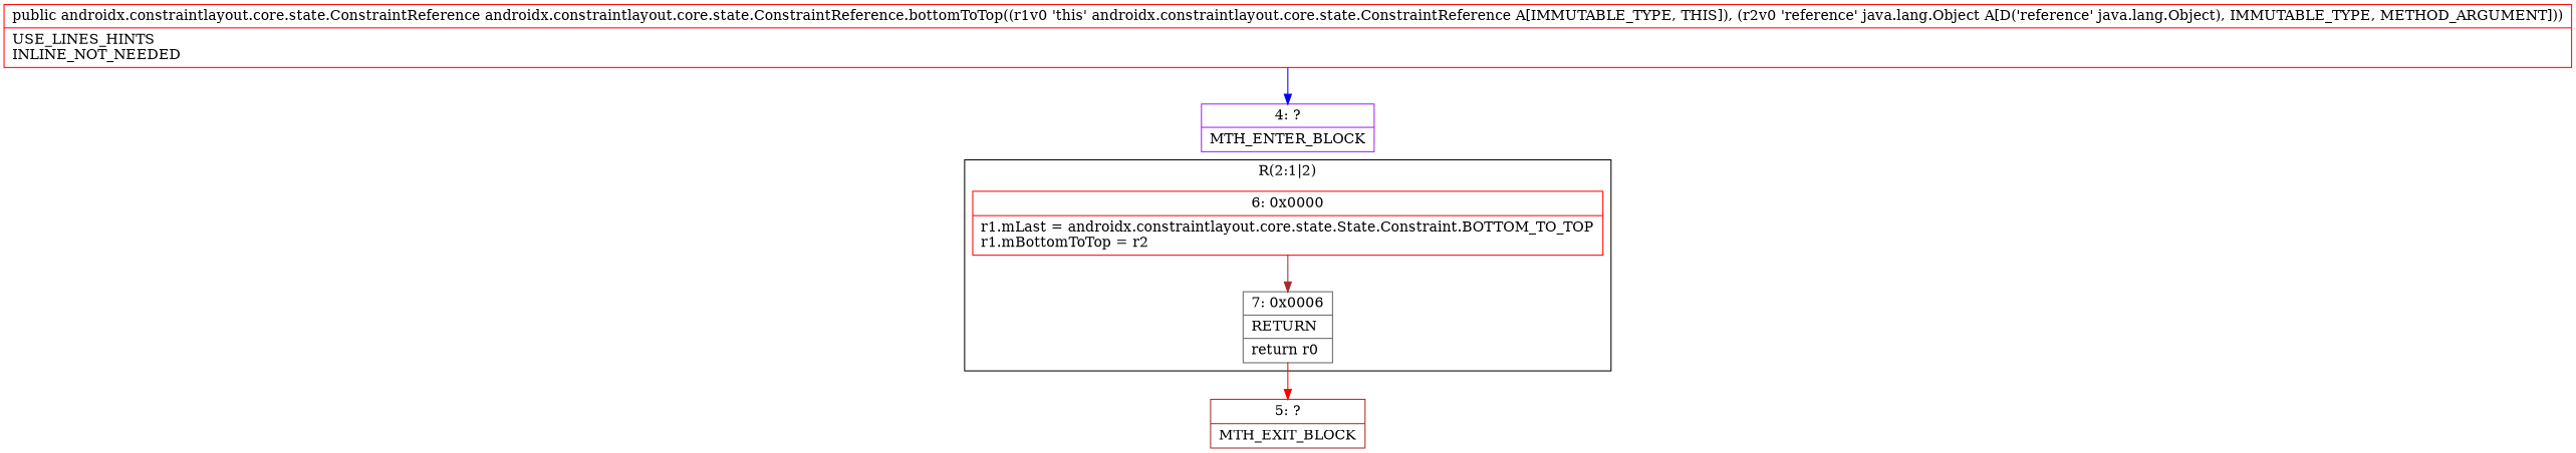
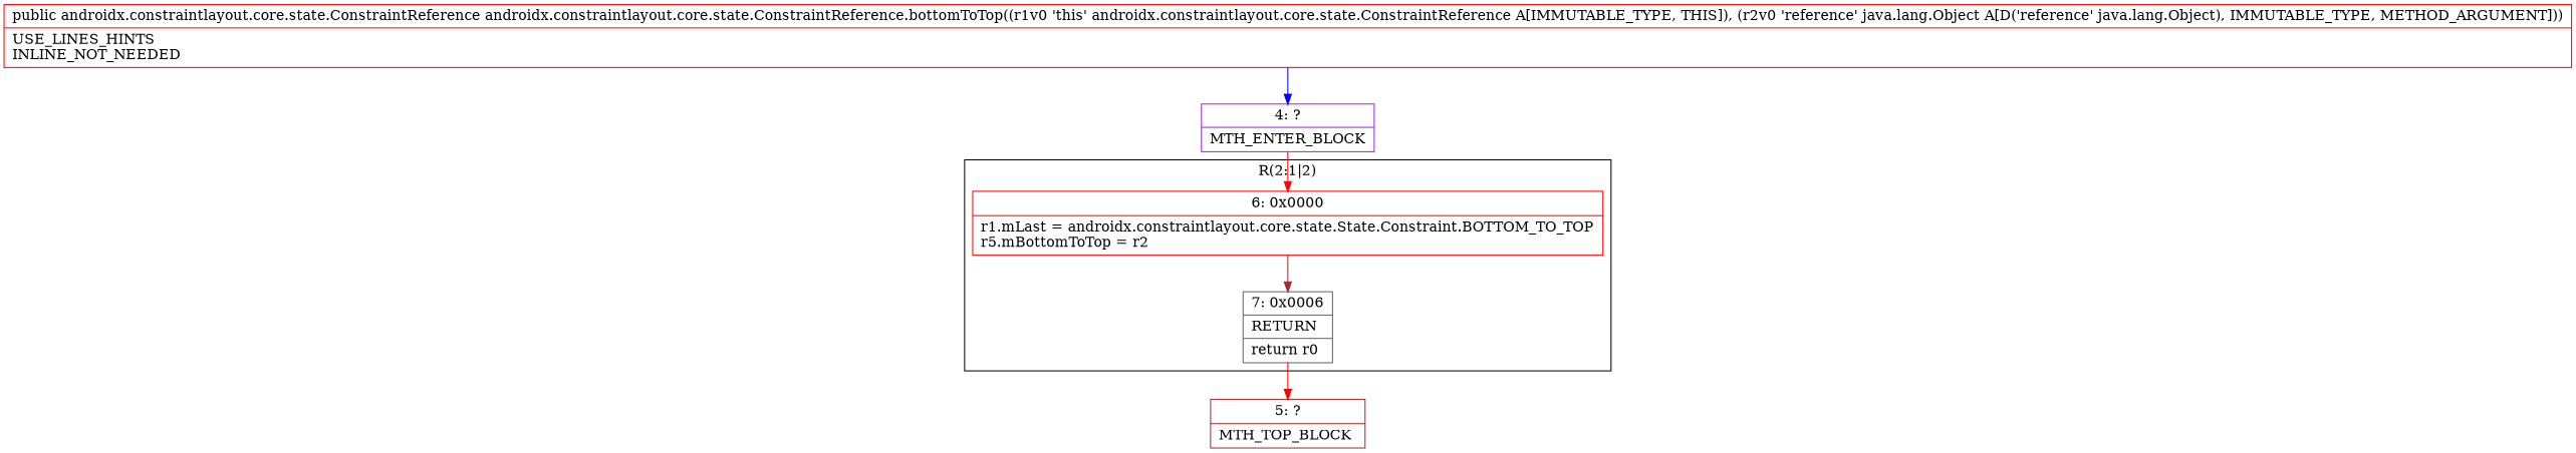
  digraph {
    node [color=red shape=record]
    edge [color=red]
-   n1 [label="{6\:\ 0x0000|r1.mLast = androidx.constraintlayout.core.state.State.Constraint.BOTTOM_TO_TOP\lr1.mBottomToTop = r2\l}"]
+   n1 [label="{6\:\ 0x0000|r1.mLast = androidx.constraintlayout.core.state.State.Constraint.BOTTOM_TO_TOP\lr5.mBottomToTop = r2\l}"]
    n2 [color=gray40 label="{7\:\ 0x0006|RETURN\l|return r0\l}"]
-   n3 [color=brown label="{5\:\ ?|MTH_EXIT_BLOCK\l}"]
+   n3 [color=brown label="{5\:\ ?|MTH_TOP_BLOCK\l}"]
    n4 [color=purple label="{4\:\ ?|MTH_ENTER_BLOCK\l}"]
    n5 [label="{public androidx.constraintlayout.core.state.ConstraintReference androidx.constraintlayout.core.state.ConstraintReference.bottomToTop((r1v0 'this' androidx.constraintlayout.core.state.ConstraintReference A[IMMUTABLE_TYPE, THIS]), (r2v0 'reference' java.lang.Object A[D('reference' java.lang.Object), IMMUTABLE_TYPE, METHOD_ARGUMENT]))  | USE_LINES_HINTS\lINLINE_NOT_NEEDED\l}"]
    subgraph cluster_1 {
      label="R(2:1|2)"
      n1
      n2
    }
    n1 -> n2 [color=brown]
    n2 -> n3
+   n4 -> n1
    n5 -> n4 [color=blue]
  }
